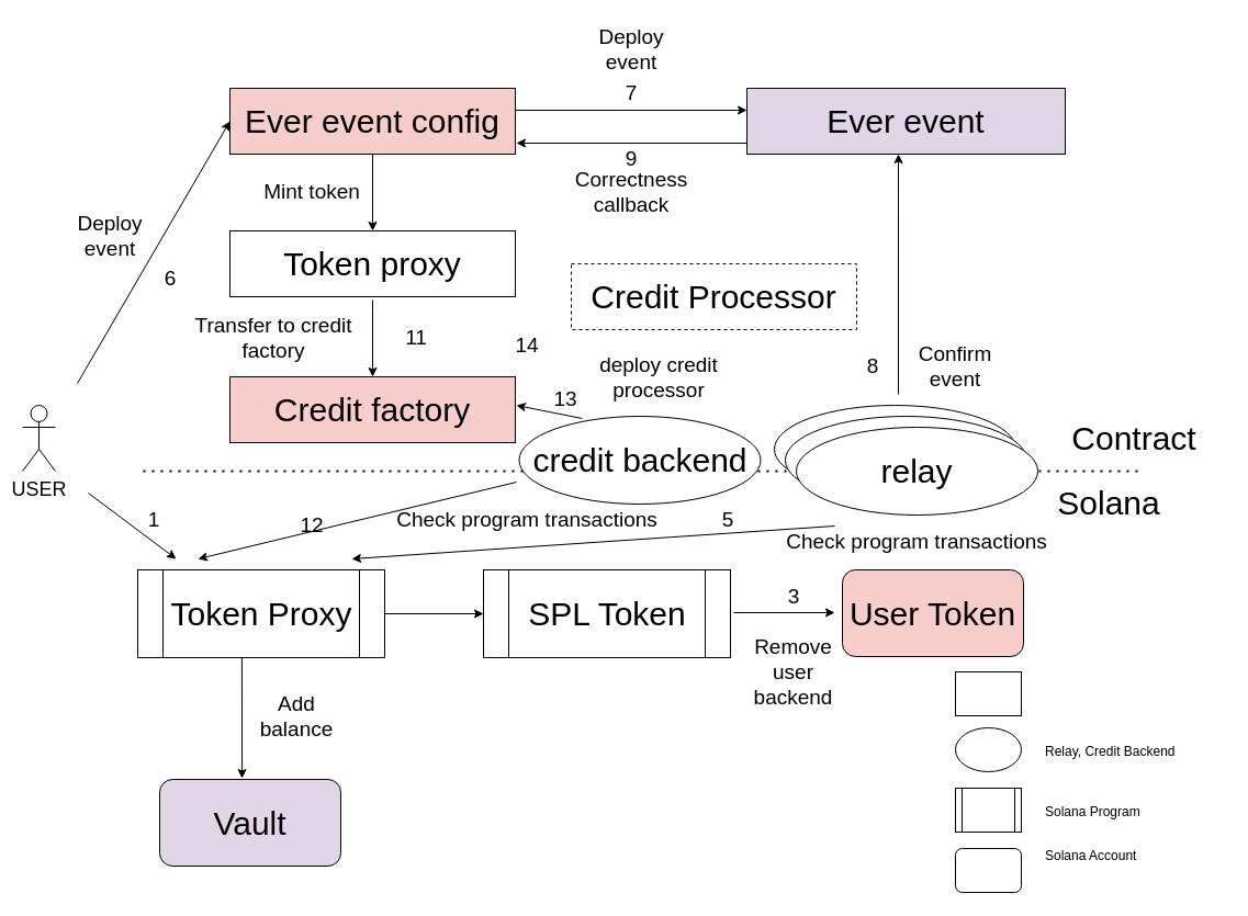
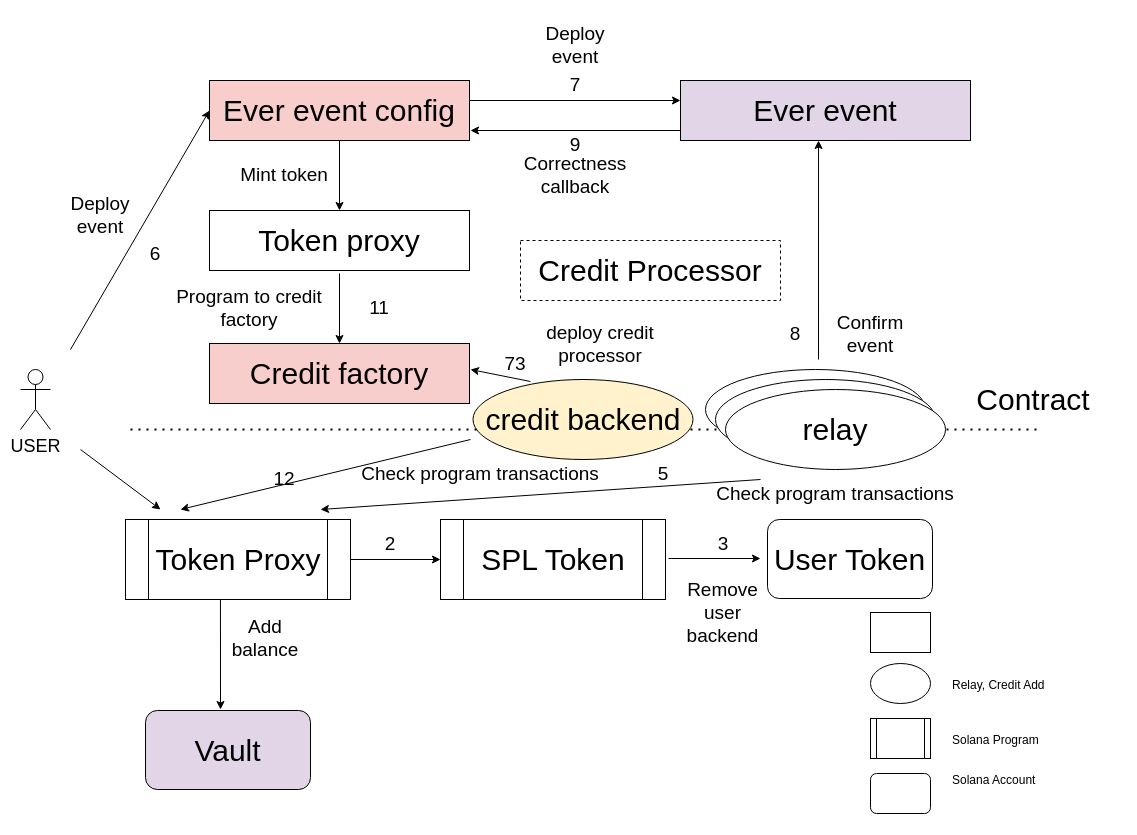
  <mxCell id="0" />
  <mxCell id="1" parent="0" />
  <mxCell id="2" value="" style="endArrow=none;dashed=1;html=1;dashPattern=1 3;strokeWidth=2;rounded=0;fontSize=30;" parent="1" edge="1"><mxGeometry width="50" height="50" relative="1" as="geometry"><mxPoint x="130" y="429" as="sourcePoint" /><mxPoint x="1040" y="429" as="targetPoint" /></mxGeometry></mxCell>
  <mxCell id="3" value="Ever event" style="rounded=0;whiteSpace=wrap;html=1;fontSize=30;fillColor=#e1d5e7;" parent="1" vertex="1"><mxGeometry x="680" y="80" width="290" height="60" as="geometry" /></mxCell>
  <mxCell id="4" style="edgeStyle=orthogonalEdgeStyle;rounded=0;orthogonalLoop=1;jettySize=auto;html=1;fontSize=30;" parent="1" source="5" edge="1"><mxGeometry relative="1" as="geometry"><Array as="points"><mxPoint x="680" y="100" /></Array><mxPoint x="680" y="100" as="targetPoint" /></mxGeometry></mxCell>
  <mxCell id="5" value="Ever event config" style="rounded=0;whiteSpace=wrap;html=1;fontSize=30;fillColor=#f8cecc;" parent="1" vertex="1"><mxGeometry x="209" y="80" width="260" height="60" as="geometry" /></mxCell>
  <mxCell id="6" value="relay" style="ellipse;whiteSpace=wrap;html=1;fontSize=30;" parent="1" vertex="1"><mxGeometry x="705" y="369" width="220" height="80" as="geometry" /></mxCell>
  <mxCell id="7" value="relay" style="ellipse;whiteSpace=wrap;html=1;fontSize=30;" parent="1" vertex="1"><mxGeometry x="715" y="379" width="220" height="80" as="geometry" /></mxCell>
  <mxCell id="8" value="Contract" style="text;html=1;strokeColor=none;fillColor=none;align=center;verticalAlign=middle;whiteSpace=wrap;rounded=0;fontSize=30;" parent="1" vertex="1"><mxGeometry x="1002.5" y="384" width="60" height="30" as="geometry" /></mxCell>
- <mxCell id="9" value="Solana" style="text;html=1;strokeColor=none;fillColor=none;align=center;verticalAlign=middle;whiteSpace=wrap;rounded=0;fontSize=30;" parent="1" vertex="1"><mxGeometry x="980" y="443" width="60" height="30" as="geometry" /></mxCell>
  <mxCell id="10" value="&lt;font style=&quot;font-size: 18px&quot;&gt;USER&lt;/font&gt;" style="shape=umlActor;verticalLabelPosition=bottom;verticalAlign=top;html=1;outlineConnect=0;" parent="1" vertex="1"><mxGeometry x="20" y="369" width="30" height="60" as="geometry" /></mxCell>
  <mxCell id="11" value="" style="endArrow=classic;html=1;rounded=0;entryX=0;entryY=0.5;entryDx=0;entryDy=0;" parent="1" target="5" edge="1"><mxGeometry width="50" height="50" relative="1" as="geometry"><mxPoint x="70" y="349" as="sourcePoint" /><mxPoint x="100" y="189" as="targetPoint" /></mxGeometry></mxCell>
  <mxCell id="12" value="&lt;font style=&quot;font-size: 19px&quot;&gt;Deploy event&lt;/font&gt;" style="text;html=1;strokeColor=none;fillColor=none;align=center;verticalAlign=middle;whiteSpace=wrap;rounded=0;" parent="1" vertex="1"><mxGeometry x="55" y="190" width="90" height="50" as="geometry" /></mxCell>
  <mxCell id="13" value="&lt;font style=&quot;font-size: 19px&quot;&gt;Deploy event&lt;/font&gt;" style="text;html=1;strokeColor=none;fillColor=none;align=center;verticalAlign=middle;whiteSpace=wrap;rounded=0;" parent="1" vertex="1"><mxGeometry x="530" y="20" width="90" height="50" as="geometry" /></mxCell>
  <mxCell id="14" value="" style="endArrow=classic;html=1;rounded=0;fontSize=19;" parent="1" edge="1"><mxGeometry width="50" height="50" relative="1" as="geometry"><mxPoint x="760" y="479" as="sourcePoint" /><mxPoint x="320" y="509" as="targetPoint" /></mxGeometry></mxCell>
  <mxCell id="15" value="&lt;font style=&quot;font-size: 30px&quot;&gt;Token Proxy&lt;/font&gt;" style="shape=process;whiteSpace=wrap;html=1;backgroundOutline=1;" parent="1" vertex="1"><mxGeometry x="125" y="519" width="225" height="80" as="geometry" /></mxCell>
  <mxCell id="16" value="" style="endArrow=classic;html=1;rounded=0;" parent="1" edge="1"><mxGeometry width="50" height="50" relative="1" as="geometry"><mxPoint x="80" y="449" as="sourcePoint" /><mxPoint x="160" y="509" as="targetPoint" /></mxGeometry></mxCell>
  <mxCell id="17" value="" style="endArrow=classic;html=1;rounded=0;fontSize=30;exitX=0.422;exitY=1;exitDx=0;exitDy=0;exitPerimeter=0;" parent="1" source="15" edge="1"><mxGeometry width="50" height="50" relative="1" as="geometry"><mxPoint x="380" y="589" as="sourcePoint" /><mxPoint x="220" y="709" as="targetPoint" /></mxGeometry></mxCell>
- <mxCell id="18" value="&lt;span style=&quot;font-size: 19px&quot;&gt;Add balance&lt;/span&gt;" style="text;html=1;strokeColor=none;fillColor=none;align=center;verticalAlign=middle;whiteSpace=wrap;rounded=0;" parent="1" vertex="1"><mxGeometry x="240" y="638" width="60" height="30" as="geometry" /></mxCell>
+ <mxCell id="18" value="&lt;span style=&quot;font-size: 19px&quot;&gt;Add balance&lt;/span&gt;" style="text;html=1;strokeColor=none;fillColor=none;align=center;verticalAlign=middle;whiteSpace=wrap;rounded=0;" parent="1" vertex="1"><mxGeometry x="235" y="623" width="60" height="30" as="geometry" /></mxCell>
  <mxCell id="19" value="&lt;font style=&quot;font-size: 30px&quot;&gt;SPL Token&lt;/font&gt;" style="shape=process;whiteSpace=wrap;html=1;backgroundOutline=1;" parent="1" vertex="1"><mxGeometry x="440" y="519" width="225" height="80" as="geometry" /></mxCell>
  <mxCell id="20" value="" style="endArrow=classic;html=1;rounded=0;fontSize=30;exitX=1;exitY=0.5;exitDx=0;exitDy=0;entryX=0;entryY=0.5;entryDx=0;entryDy=0;" parent="1" source="15" target="19" edge="1"><mxGeometry width="50" height="50" relative="1" as="geometry"><mxPoint x="310" y="489" as="sourcePoint" /><mxPoint x="360" y="439" as="targetPoint" /></mxGeometry></mxCell>
  <mxCell id="21" value="&lt;font style=&quot;font-size: 19px&quot;&gt;Check program transactions&lt;/font&gt;" style="text;html=1;strokeColor=none;fillColor=none;align=center;verticalAlign=middle;whiteSpace=wrap;rounded=0;" parent="1" vertex="1"><mxGeometry x="710" y="469" width="250" height="50" as="geometry" /></mxCell>
  <mxCell id="22" value="&lt;span style=&quot;font-size: 19px&quot;&gt;Confirm event&lt;/span&gt;" style="text;html=1;strokeColor=none;fillColor=none;align=center;verticalAlign=middle;whiteSpace=wrap;rounded=0;" parent="1" vertex="1"><mxGeometry x="825" y="309" width="90" height="50" as="geometry" /></mxCell>
  <mxCell id="23" value="" style="endArrow=classic;html=1;rounded=0;entryX=0.476;entryY=1;entryDx=0;entryDy=0;entryPerimeter=0;" parent="1" target="3" edge="1"><mxGeometry width="50" height="50" relative="1" as="geometry"><mxPoint x="818" y="359" as="sourcePoint" /><mxPoint x="830" y="229" as="targetPoint" /></mxGeometry></mxCell>
  <mxCell id="24" value="&lt;font style=&quot;font-size: 19px&quot;&gt;Correctness callback&lt;/font&gt;" style="text;html=1;strokeColor=none;fillColor=none;align=center;verticalAlign=middle;whiteSpace=wrap;rounded=0;" parent="1" vertex="1"><mxGeometry x="530" y="150" width="90" height="50" as="geometry" /></mxCell>
  <mxCell id="25" value="Token proxy" style="rounded=0;whiteSpace=wrap;html=1;fontSize=30;" parent="1" vertex="1"><mxGeometry x="209" y="210" width="260" height="60" as="geometry" /></mxCell>
  <mxCell id="26" value="" style="endArrow=classic;html=1;rounded=0;entryX=0.5;entryY=0;entryDx=0;entryDy=0;" parent="1" target="25" edge="1"><mxGeometry width="50" height="50" relative="1" as="geometry"><mxPoint x="339" y="140" as="sourcePoint" /><mxPoint x="359" y="150" as="targetPoint" /></mxGeometry></mxCell>
  <mxCell id="27" value="&lt;span style=&quot;font-size: 19px&quot;&gt;Mint t&lt;/span&gt;&lt;span style=&quot;font-size: 19px&quot;&gt;oken&lt;/span&gt;" style="text;html=1;strokeColor=none;fillColor=none;align=center;verticalAlign=middle;whiteSpace=wrap;rounded=0;" parent="1" vertex="1"><mxGeometry x="239" y="150" width="90" height="50" as="geometry" /></mxCell>
  <mxCell id="28" value="" style="rounded=0;whiteSpace=wrap;html=1;fontSize=18;strokeWidth=1;" parent="1" vertex="1"><mxGeometry x="870" y="612" width="60" height="40" as="geometry" /></mxCell>
  <mxCell id="29" value="" style="rounded=1;whiteSpace=wrap;html=1;fontSize=18;strokeWidth=1;" parent="1" vertex="1"><mxGeometry x="870" y="773" width="60" height="40" as="geometry" /></mxCell>
  <mxCell id="30" value="" style="ellipse;whiteSpace=wrap;html=1;fontSize=18;strokeWidth=1;" parent="1" vertex="1"><mxGeometry x="870" y="663" width="60" height="40" as="geometry" /></mxCell>
  <mxCell id="31" value="" style="shape=process;whiteSpace=wrap;html=1;backgroundOutline=1;fontSize=18;strokeWidth=1;" parent="1" vertex="1"><mxGeometry x="870" y="718" width="60" height="40" as="geometry" /></mxCell>
- <mxCell id="32" value="&lt;font style=&quot;font-size: 12px&quot;&gt;Relay, Credit Backend&lt;/font&gt;" style="text;html=1;strokeColor=none;fillColor=none;align=left;verticalAlign=middle;whiteSpace=wrap;rounded=0;fontSize=18;" parent="1" vertex="1"><mxGeometry x="950" y="668" width="165" height="30" as="geometry" /></mxCell>
+ <mxCell id="32" value="&lt;font style=&quot;font-size: 12px&quot;&gt;Relay, Credit Add&lt;/font&gt;" style="text;html=1;strokeColor=none;fillColor=none;align=left;verticalAlign=middle;whiteSpace=wrap;rounded=0;fontSize=18;" parent="1" vertex="1"><mxGeometry x="950" y="668" width="165" height="30" as="geometry" /></mxCell>
  <mxCell id="33" value="&lt;font style=&quot;font-size: 12px&quot;&gt;Solana Program&lt;/font&gt;" style="text;html=1;strokeColor=none;fillColor=none;align=left;verticalAlign=middle;whiteSpace=wrap;rounded=0;fontSize=18;" parent="1" vertex="1"><mxGeometry x="950" y="723" width="165" height="30" as="geometry" /></mxCell>
  <mxCell id="34" value="&lt;font style=&quot;font-size: 12px&quot;&gt;Solana Account&lt;/font&gt;" style="text;html=1;strokeColor=none;fillColor=none;align=left;verticalAlign=middle;whiteSpace=wrap;rounded=0;fontSize=18;" parent="1" vertex="1"><mxGeometry x="950" y="763" width="165" height="30" as="geometry" /></mxCell>
- <mxCell id="35" value="&lt;font style=&quot;font-size: 30px&quot;&gt;User Token&lt;/font&gt;" style="rounded=1;whiteSpace=wrap;html=1;fontSize=18;strokeWidth=1;fillColor=#f8cecc;" parent="1" vertex="1"><mxGeometry x="767" y="519" width="165" height="79" as="geometry" /></mxCell>
+ <mxCell id="35" value="&lt;font style=&quot;font-size: 30px&quot;&gt;User Token&lt;/font&gt;" style="rounded=1;whiteSpace=wrap;html=1;fontSize=18;strokeWidth=1;" parent="1" vertex="1"><mxGeometry x="767" y="519" width="165" height="79" as="geometry" /></mxCell>
  <mxCell id="36" value="" style="endArrow=classic;html=1;rounded=0;fontSize=30;exitX=1;exitY=0.5;exitDx=0;exitDy=0;" parent="1" edge="1"><mxGeometry width="50" height="50" relative="1" as="geometry"><mxPoint x="668" y="558" as="sourcePoint" /><mxPoint x="760" y="558" as="targetPoint" /></mxGeometry></mxCell>
  <mxCell id="37" value="&lt;span style=&quot;font-size: 19px&quot;&gt;Remove user backend&lt;/span&gt;" style="text;html=1;strokeColor=none;fillColor=none;align=center;verticalAlign=middle;whiteSpace=wrap;rounded=0;" parent="1" vertex="1"><mxGeometry x="678" y="598" width="89" height="30" as="geometry" /></mxCell>
  <mxCell id="38" value="&lt;span style=&quot;font-size: 19px&quot;&gt;3&lt;/span&gt;" style="text;html=1;strokeColor=none;fillColor=none;align=center;verticalAlign=middle;whiteSpace=wrap;rounded=0;" parent="1" vertex="1"><mxGeometry x="692.5" y="529" width="60" height="30" as="geometry" /></mxCell>
  <mxCell id="39" value="&lt;font style=&quot;font-size: 30px&quot;&gt;Vault&lt;/font&gt;" style="rounded=1;whiteSpace=wrap;html=1;fontSize=18;strokeWidth=1;fillColor=#e1d5e7;" parent="1" vertex="1"><mxGeometry x="145" y="710" width="165" height="79" as="geometry" /></mxCell>
  <mxCell id="40" value="relay" style="ellipse;whiteSpace=wrap;html=1;fontSize=30;" parent="1" vertex="1"><mxGeometry x="725" y="389" width="220" height="80" as="geometry" /></mxCell>
- <mxCell id="41" value="&lt;span style=&quot;font-size: 19px&quot;&gt;1&lt;/span&gt;" style="text;html=1;strokeColor=none;fillColor=none;align=center;verticalAlign=middle;whiteSpace=wrap;rounded=0;" parent="1" vertex="1"><mxGeometry x="110" y="459" width="60" height="30" as="geometry" /></mxCell>
+ <mxCell id="42" value="&lt;span style=&quot;font-size: 19px&quot;&gt;2&lt;/span&gt;" style="text;html=1;strokeColor=none;fillColor=none;align=center;verticalAlign=middle;whiteSpace=wrap;rounded=0;" parent="1" vertex="1"><mxGeometry x="360" y="529" width="60" height="30" as="geometry" /></mxCell>
  <mxCell id="43" value="&lt;span style=&quot;font-size: 19px&quot;&gt;5&lt;/span&gt;" style="text;html=1;strokeColor=none;fillColor=none;align=center;verticalAlign=middle;whiteSpace=wrap;rounded=0;" parent="1" vertex="1"><mxGeometry x="632.5" y="459" width="60" height="30" as="geometry" /></mxCell>
  <mxCell id="44" value="&lt;span style=&quot;font-size: 19px&quot;&gt;6&lt;/span&gt;" style="text;html=1;strokeColor=none;fillColor=none;align=center;verticalAlign=middle;whiteSpace=wrap;rounded=0;" parent="1" vertex="1"><mxGeometry x="125" y="239" width="60" height="30" as="geometry" /></mxCell>
  <mxCell id="45" value="&lt;span style=&quot;font-size: 19px&quot;&gt;7&lt;/span&gt;" style="text;html=1;strokeColor=none;fillColor=none;align=center;verticalAlign=middle;whiteSpace=wrap;rounded=0;" parent="1" vertex="1"><mxGeometry x="544.5" y="70" width="60" height="30" as="geometry" /></mxCell>
  <mxCell id="46" value="&lt;span style=&quot;font-size: 19px&quot;&gt;8&lt;/span&gt;" style="text;html=1;strokeColor=none;fillColor=none;align=center;verticalAlign=middle;whiteSpace=wrap;rounded=0;" parent="1" vertex="1"><mxGeometry x="765" y="319" width="60" height="30" as="geometry" /></mxCell>
  <mxCell id="47" value="&lt;span style=&quot;font-size: 19px&quot;&gt;9&lt;/span&gt;" style="text;html=1;strokeColor=none;fillColor=none;align=center;verticalAlign=middle;whiteSpace=wrap;rounded=0;" parent="1" vertex="1"><mxGeometry x="545" y="130" width="60" height="30" as="geometry" /></mxCell>
  <mxCell id="48" style="edgeStyle=orthogonalEdgeStyle;rounded=0;orthogonalLoop=1;jettySize=auto;html=1;fontSize=30;" parent="1" edge="1"><mxGeometry relative="1" as="geometry"><Array as="points"><mxPoint x="680" y="130" /><mxPoint x="600" y="130" /></Array><mxPoint x="680" y="130" as="sourcePoint" /><mxPoint x="470" y="130" as="targetPoint" /></mxGeometry></mxCell>
  <mxCell id="49" value="Credit factory" style="rounded=0;whiteSpace=wrap;html=1;fontSize=30;fillColor=#f8cecc;" vertex="1" parent="1"><mxGeometry x="209" y="343" width="260" height="60" as="geometry" /></mxCell>
  <mxCell id="50" value="" style="endArrow=classic;html=1;rounded=0;entryX=0.5;entryY=0;entryDx=0;entryDy=0;" edge="1" parent="1" target="49"><mxGeometry width="50" height="50" relative="1" as="geometry"><mxPoint x="339" y="273" as="sourcePoint" /><mxPoint x="359" y="283" as="targetPoint" /></mxGeometry></mxCell>
- <mxCell id="51" value="&lt;span style=&quot;font-size: 19px&quot;&gt;Transfer to credit factory&lt;/span&gt;" style="text;html=1;strokeColor=none;fillColor=none;align=center;verticalAlign=middle;whiteSpace=wrap;rounded=0;" vertex="1" parent="1"><mxGeometry x="169" y="283" width="160" height="50" as="geometry" /></mxCell>
+ <mxCell id="51" value="&lt;span style=&quot;font-size: 19px&quot;&gt;Program to credit factory&lt;/span&gt;" style="text;html=1;strokeColor=none;fillColor=none;align=center;verticalAlign=middle;whiteSpace=wrap;rounded=0;" vertex="1" parent="1"><mxGeometry x="169" y="283" width="160" height="50" as="geometry" /></mxCell>
  <mxCell id="52" value="&lt;span style=&quot;font-size: 19px&quot;&gt;11&lt;/span&gt;" style="text;html=1;strokeColor=none;fillColor=none;align=center;verticalAlign=middle;whiteSpace=wrap;rounded=0;" vertex="1" parent="1"><mxGeometry x="349" y="293" width="60" height="30" as="geometry" /></mxCell>
- <mxCell id="53" value="credit backend" style="ellipse;whiteSpace=wrap;html=1;fontSize=30;" vertex="1" parent="1"><mxGeometry x="472.5" y="379" width="220" height="80" as="geometry" /></mxCell>
+ <mxCell id="53" value="credit backend" style="ellipse;whiteSpace=wrap;html=1;fontSize=30;fillColor=#fff2cc;" vertex="1" parent="1"><mxGeometry x="472.5" y="379" width="220" height="80" as="geometry" /></mxCell>
  <mxCell id="54" value="Credit Processor" style="rounded=0;whiteSpace=wrap;html=1;fontSize=30;dashed=1;" vertex="1" parent="1"><mxGeometry x="520" y="240" width="260" height="60" as="geometry" /></mxCell>
  <mxCell id="55" value="&lt;span style=&quot;font-size: 19px&quot;&gt;deploy credit processor&lt;/span&gt;" style="text;html=1;strokeColor=none;fillColor=none;align=center;verticalAlign=middle;whiteSpace=wrap;rounded=0;" vertex="1" parent="1"><mxGeometry x="520" y="319" width="160" height="50" as="geometry" /></mxCell>
- <mxCell id="56" value="&lt;span style=&quot;font-size: 19px&quot;&gt;14&lt;/span&gt;" style="text;html=1;strokeColor=none;fillColor=none;align=center;verticalAlign=middle;whiteSpace=wrap;rounded=0;" vertex="1" parent="1"><mxGeometry x="450" y="300" width="60" height="30" as="geometry" /></mxCell>
  <mxCell id="57" value="" style="endArrow=classic;html=1;rounded=0;fontSize=19;" edge="1" parent="1"><mxGeometry width="50" height="50" relative="1" as="geometry"><mxPoint x="470" y="439" as="sourcePoint" /><mxPoint x="180" y="509" as="targetPoint" /></mxGeometry></mxCell>
  <mxCell id="58" value="&lt;font style=&quot;font-size: 19px&quot;&gt;Check program transactions&lt;/font&gt;" style="text;html=1;strokeColor=none;fillColor=none;align=center;verticalAlign=middle;whiteSpace=wrap;rounded=0;" vertex="1" parent="1"><mxGeometry x="355" y="449" width="250" height="50" as="geometry" /></mxCell>
  <mxCell id="59" value="&lt;span style=&quot;font-size: 19px&quot;&gt;12&lt;/span&gt;" style="text;html=1;strokeColor=none;fillColor=none;align=center;verticalAlign=middle;whiteSpace=wrap;rounded=0;" vertex="1" parent="1"><mxGeometry x="254" y="464" width="60" height="30" as="geometry" /></mxCell>
  <mxCell id="60" value="" style="endArrow=classic;html=1;rounded=0;exitX=0.261;exitY=0.025;exitDx=0;exitDy=0;exitPerimeter=0;" edge="1" parent="1" source="53"><mxGeometry width="50" height="50" relative="1" as="geometry"><mxPoint x="90" y="459" as="sourcePoint" /><mxPoint x="470" y="369" as="targetPoint" /></mxGeometry></mxCell>
- <mxCell id="61" value="&lt;span style=&quot;font-size: 19px&quot;&gt;13&lt;/span&gt;" style="text;html=1;strokeColor=none;fillColor=none;align=center;verticalAlign=middle;whiteSpace=wrap;rounded=0;" vertex="1" parent="1"><mxGeometry x="485" y="349" width="60" height="30" as="geometry" /></mxCell>
+ <mxCell id="61" value="&lt;span style=&quot;font-size: 19px&quot;&gt;73&lt;/span&gt;" style="text;html=1;strokeColor=none;fillColor=none;align=center;verticalAlign=middle;whiteSpace=wrap;rounded=0;" vertex="1" parent="1"><mxGeometry x="485" y="349" width="60" height="30" as="geometry" /></mxCell>
